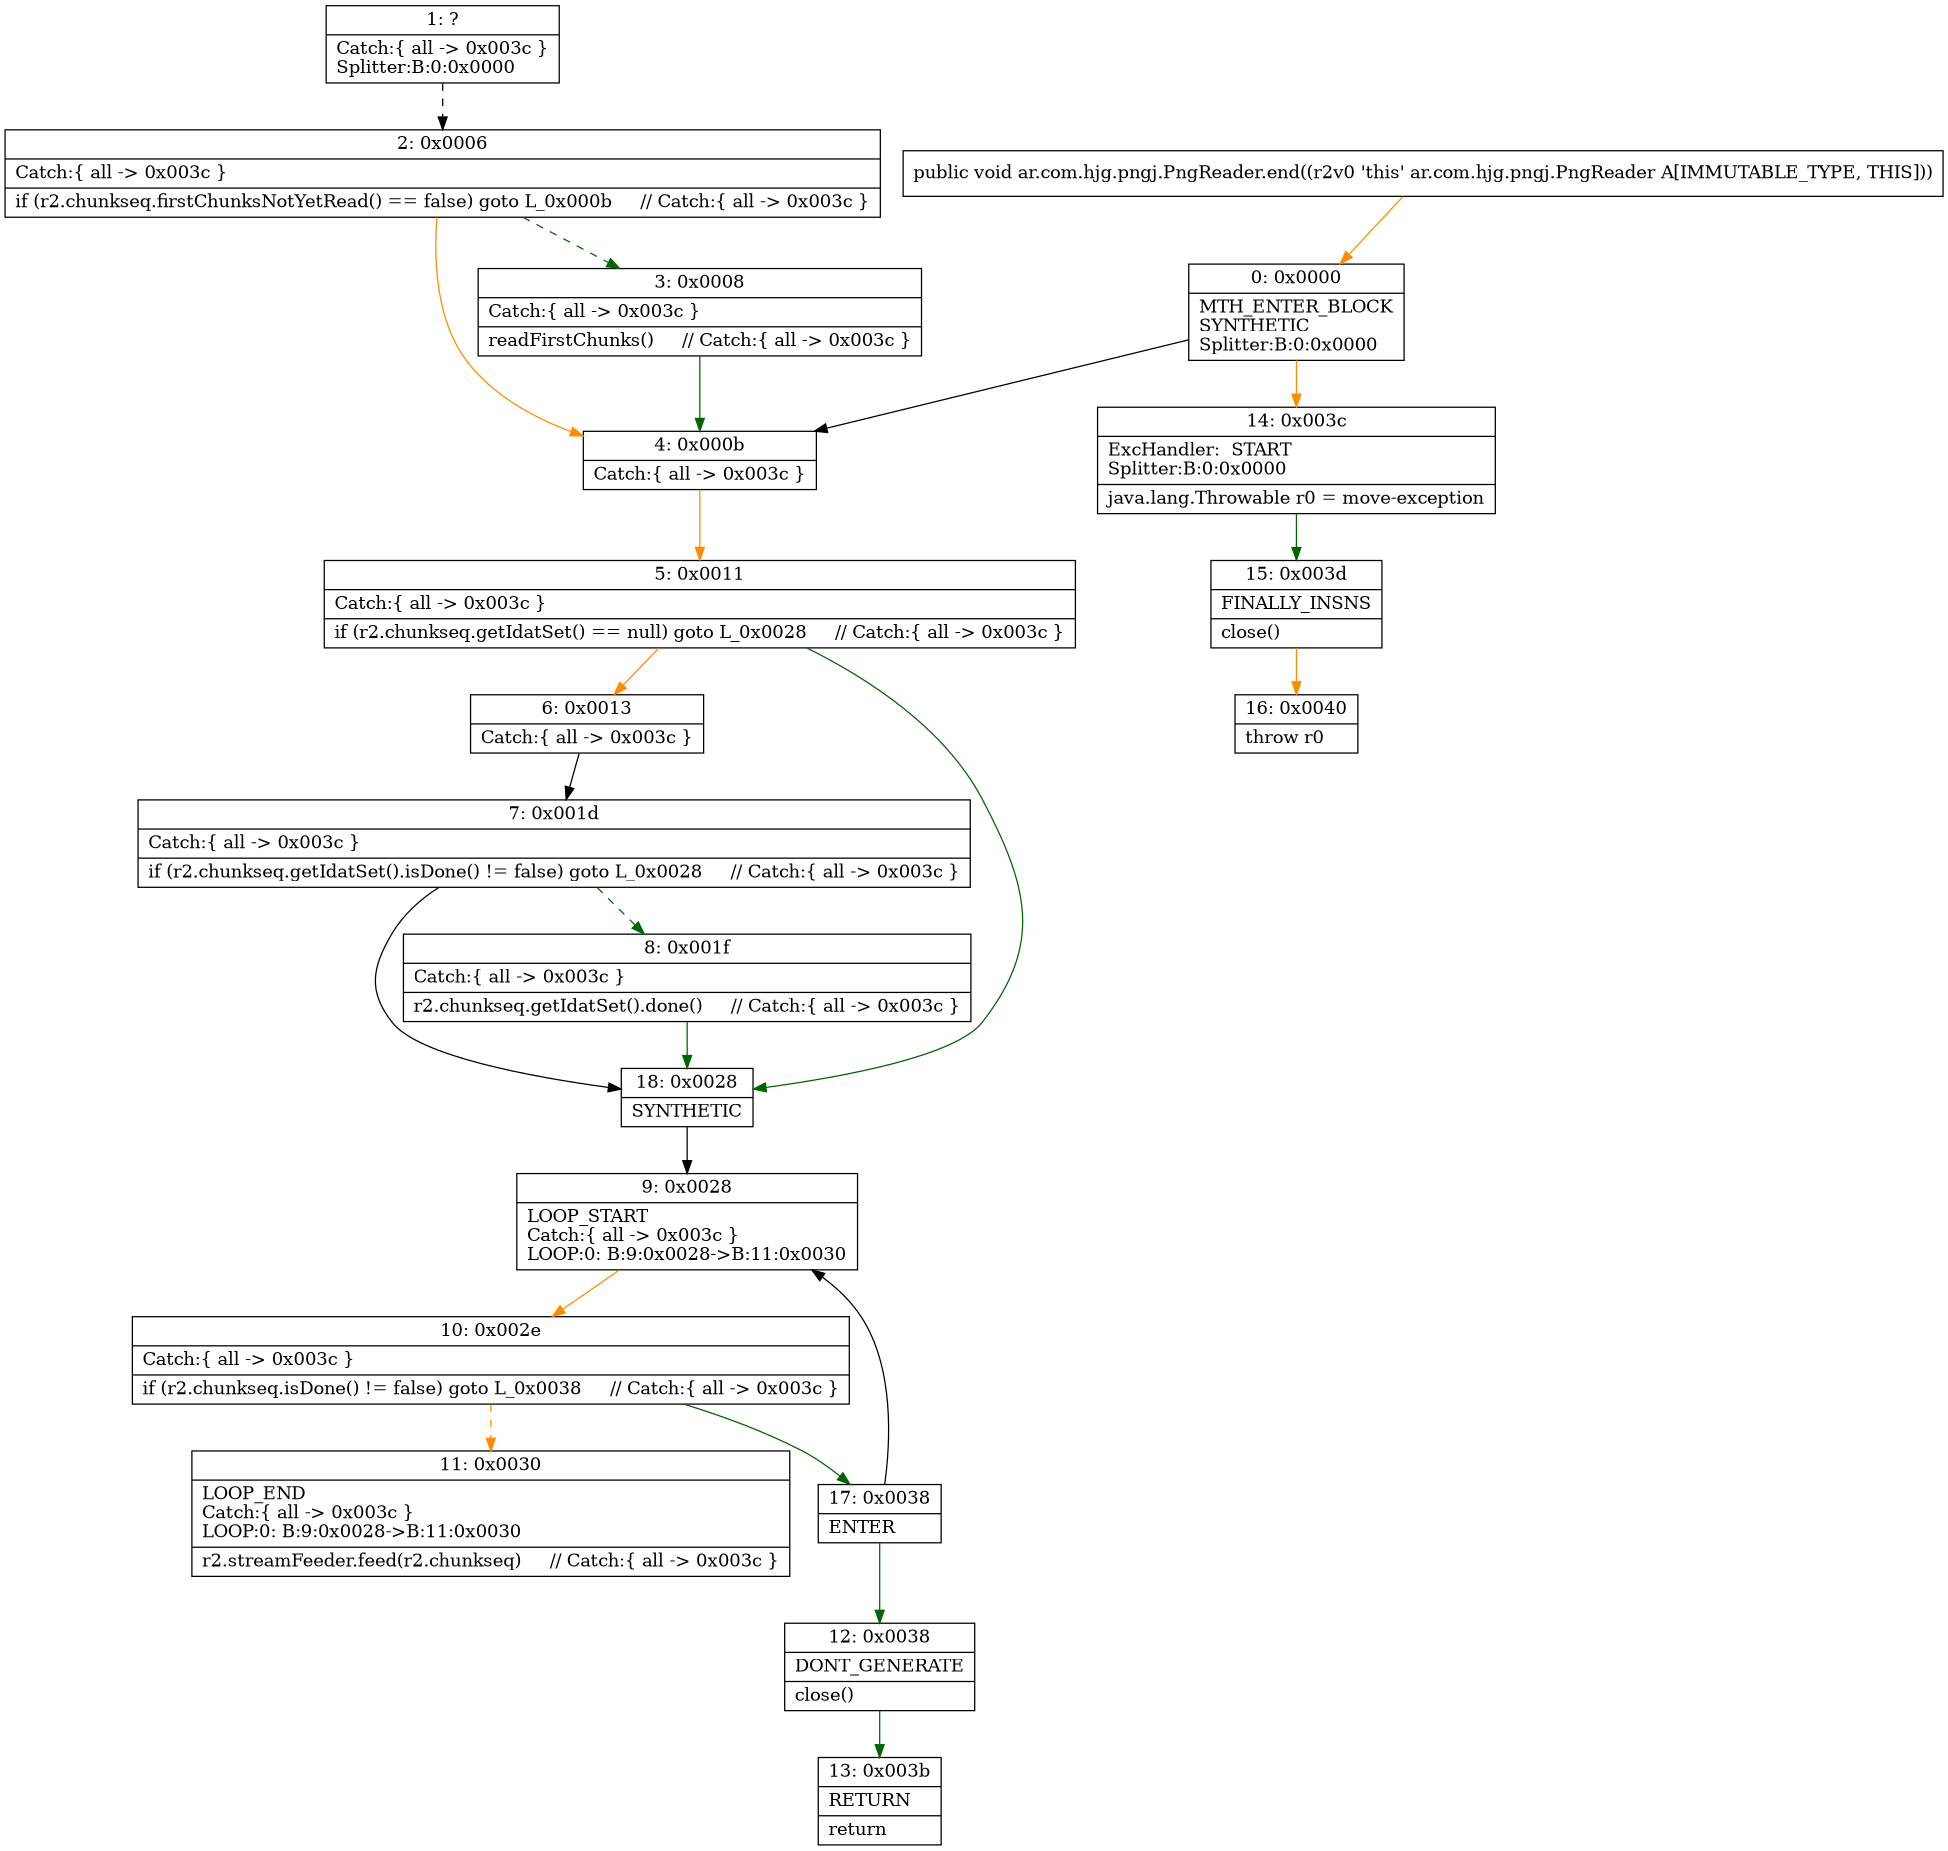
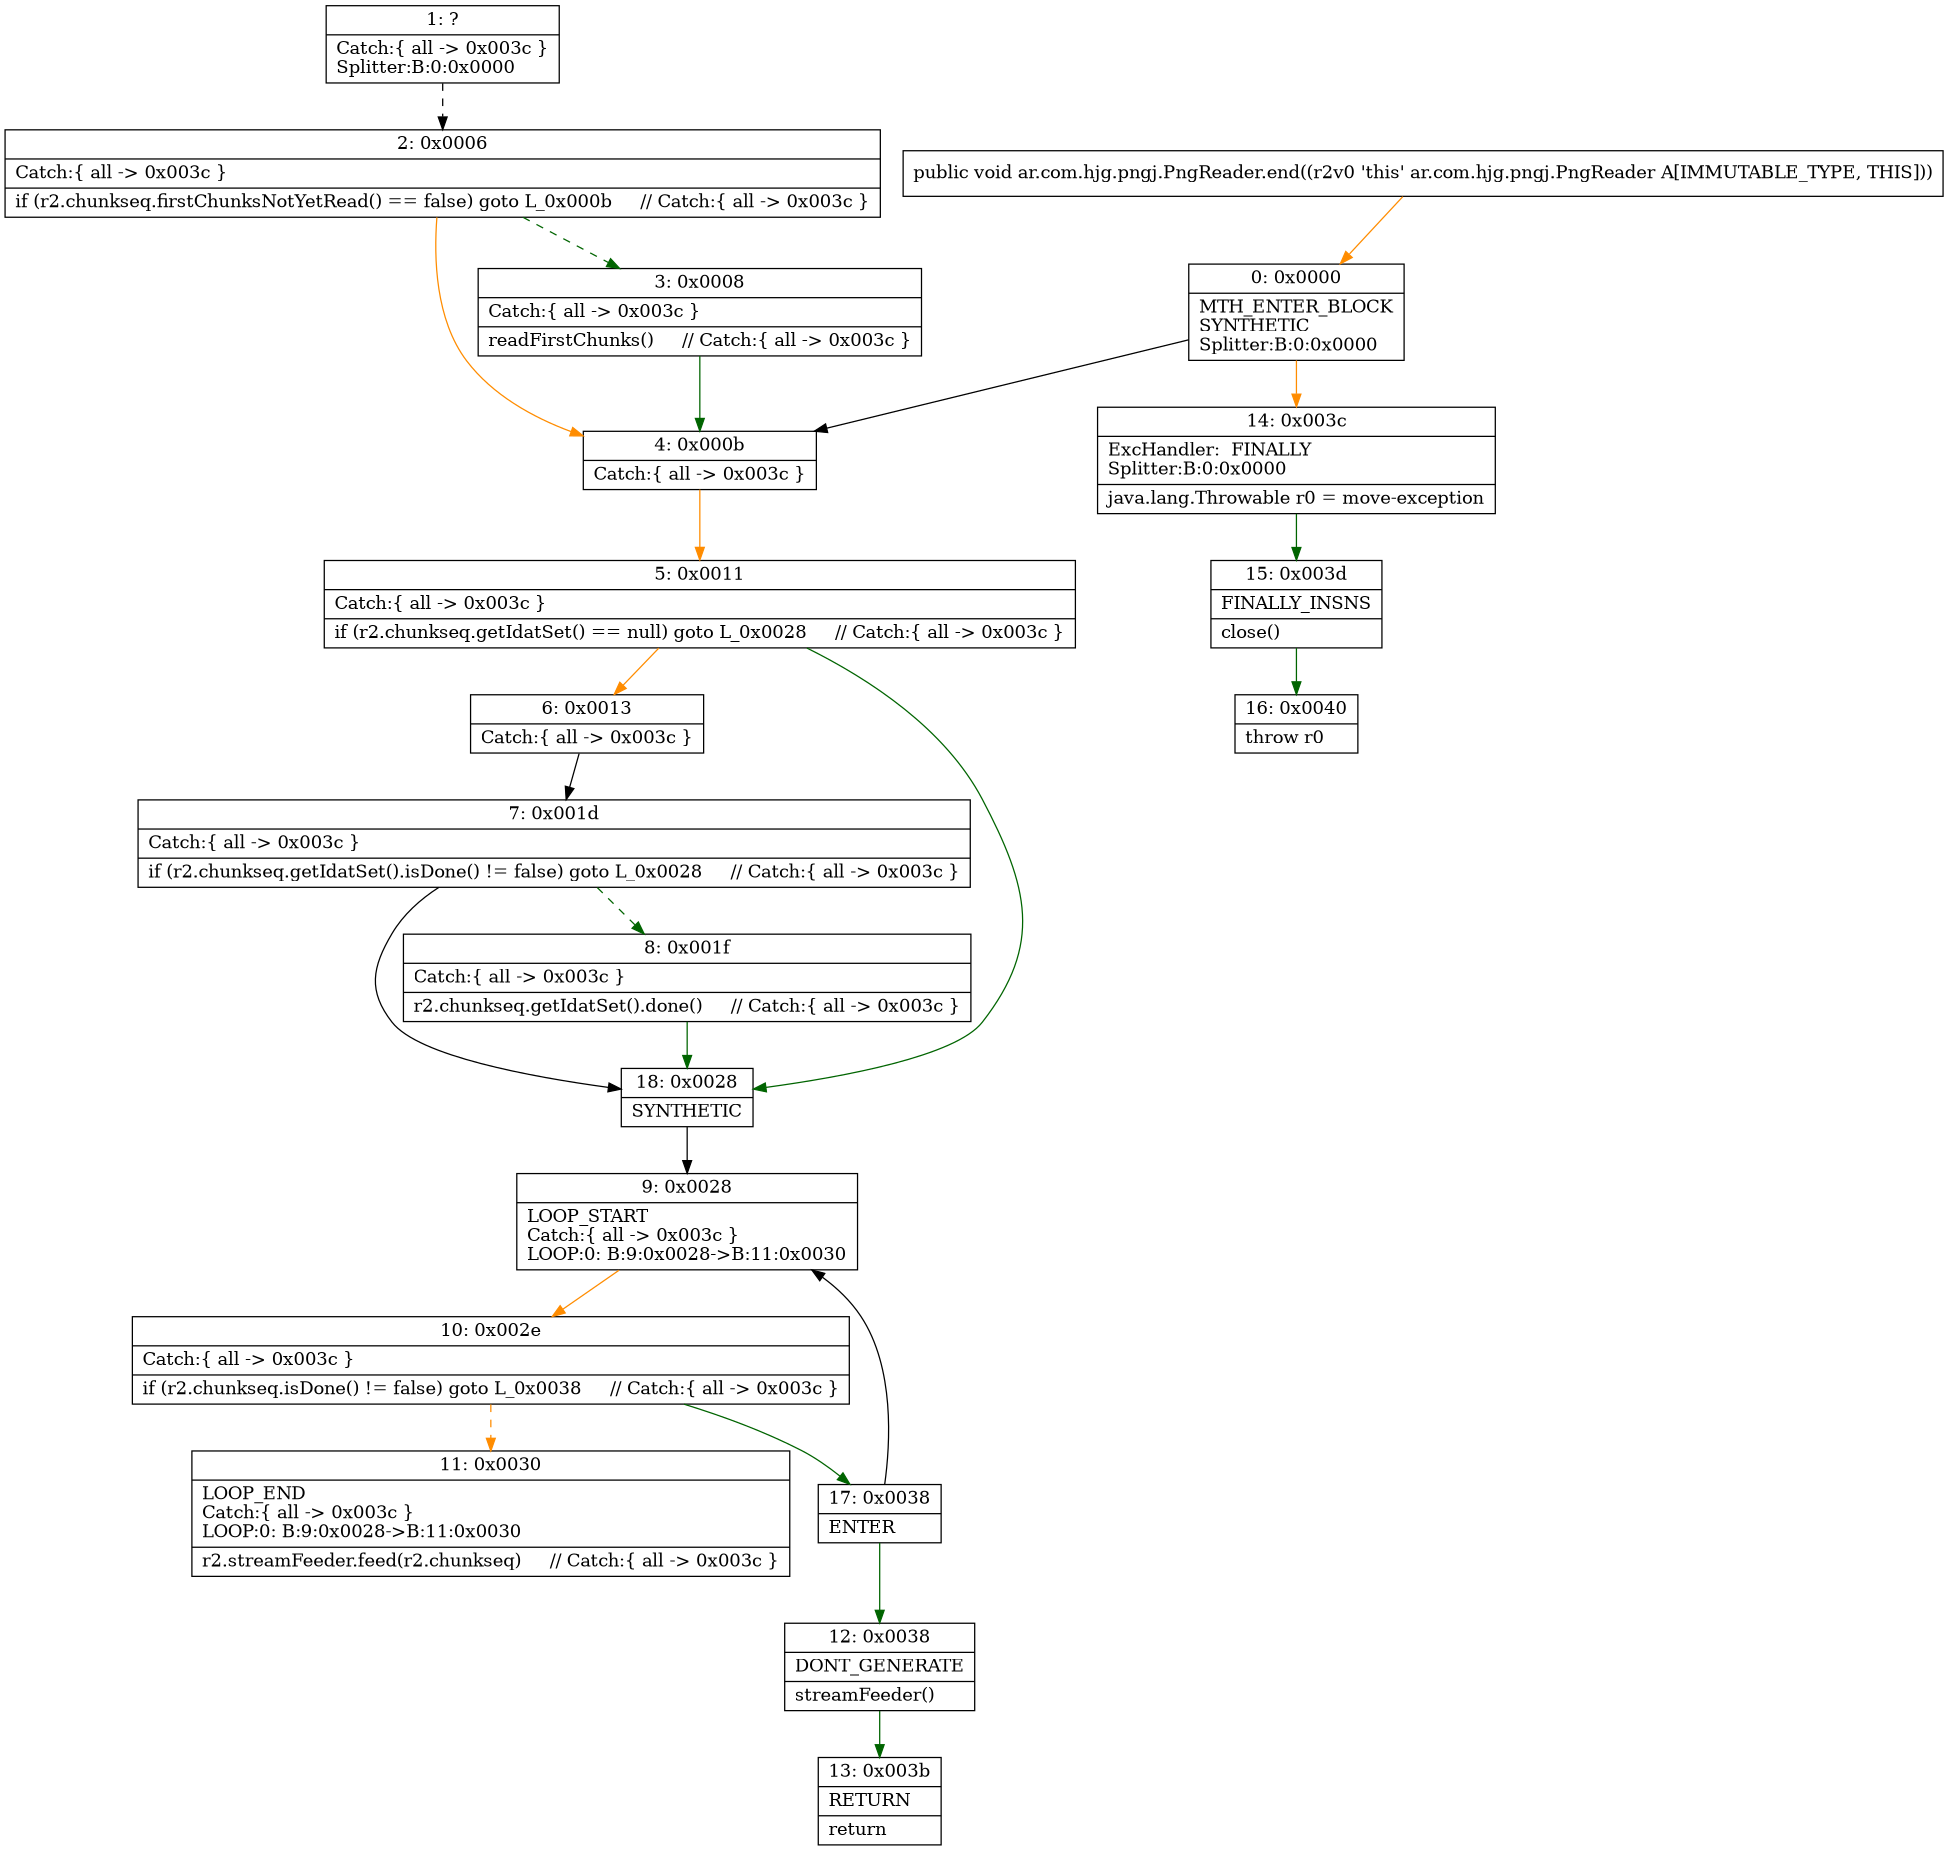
  digraph {
    node [shape=record]
    edge [color=darkgreen]
    n1 [label="{0\:\ 0x0000|MTH_ENTER_BLOCK\lSYNTHETIC\lSplitter:B:0:0x0000\l}"]
-   n2 [label="{14\:\ 0x003c|ExcHandler:  START\lSplitter:B:0:0x0000\l|java.lang.Throwable r0 = move\-exception\l}"]
+   n2 [label="{14\:\ 0x003c|ExcHandler:  FINALLY\lSplitter:B:0:0x0000\l|java.lang.Throwable r0 = move\-exception\l}"]
    n3 [label="{4\:\ 0x000b|Catch:\{ all \-\> 0x003c \}\l}"]
    n4 [label="{1\:\ ?|Catch:\{ all \-\> 0x003c \}\lSplitter:B:0:0x0000\l}"]
    n5 [label="{2\:\ 0x0006|Catch:\{ all \-\> 0x003c \}\l|if (r2.chunkseq.firstChunksNotYetRead() == false) goto L_0x000b     \/\/ Catch:\{ all \-\> 0x003c \}\l}"]
    n6 [label="{15\:\ 0x003d|FINALLY_INSNS\l|close()\l}"]
    n7 [label="{3\:\ 0x0008|Catch:\{ all \-\> 0x003c \}\l|readFirstChunks()     \/\/ Catch:\{ all \-\> 0x003c \}\l}"]
    n8 [label="{5\:\ 0x0011|Catch:\{ all \-\> 0x003c \}\l|if (r2.chunkseq.getIdatSet() == null) goto L_0x0028     \/\/ Catch:\{ all \-\> 0x003c \}\l}"]
    n9 [label="{6\:\ 0x0013|Catch:\{ all \-\> 0x003c \}\l}"]
    n10 [label="{18\:\ 0x0028|SYNTHETIC\l}"]
    n11 [label="{7\:\ 0x001d|Catch:\{ all \-\> 0x003c \}\l|if (r2.chunkseq.getIdatSet().isDone() != false) goto L_0x0028     \/\/ Catch:\{ all \-\> 0x003c \}\l}"]
    n12 [label="{9\:\ 0x0028|LOOP_START\lCatch:\{ all \-\> 0x003c \}\lLOOP:0: B:9:0x0028\-\>B:11:0x0030\l}"]
    n13 [label="{8\:\ 0x001f|Catch:\{ all \-\> 0x003c \}\l|r2.chunkseq.getIdatSet().done()     \/\/ Catch:\{ all \-\> 0x003c \}\l}"]
    n14 [label="{10\:\ 0x002e|Catch:\{ all \-\> 0x003c \}\l|if (r2.chunkseq.isDone() != false) goto L_0x0038     \/\/ Catch:\{ all \-\> 0x003c \}\l}"]
    n15 [label="{11\:\ 0x0030|LOOP_END\lCatch:\{ all \-\> 0x003c \}\lLOOP:0: B:9:0x0028\-\>B:11:0x0030\l|r2.streamFeeder.feed(r2.chunkseq)     \/\/ Catch:\{ all \-\> 0x003c \}\l}"]
    n16 [label="{17\:\ 0x0038|ENTER\l}"]
-   n17 [label="{12\:\ 0x0038|DONT_GENERATE\l|close()\l}"]
+   n17 [label="{12\:\ 0x0038|DONT_GENERATE\l|streamFeeder()\l}"]
    n18 [label="{13\:\ 0x003b|RETURN\l|return\l}"]
    n19 [label="{16\:\ 0x0040|throw r0\l}"]
    n20 [label="{public void ar.com.hjg.pngj.PngReader.end((r2v0 'this' ar.com.hjg.pngj.PngReader A[IMMUTABLE_TYPE, THIS])) }"]
    n1 -> n2 [color=darkorange]
    n1 -> n3 [color=black]
    n2 -> n6
    n3 -> n8 [color=darkorange]
    n4 -> n5 [color=black style=dashed]
    n5 -> n3 [color=darkorange]
    n5 -> n7 [style=dashed]
-   n6 -> n19 [color=darkorange]
+   n6 -> n19
    n7 -> n3
    n8 -> n9 [color=darkorange style=solid]
    n8 -> n10
    n9 -> n11 [color=black]
    n10 -> n12 [color=black]
    n11 -> n10 [color=black]
    n11 -> n13 [style=dashed]
    n12 -> n14 [color=darkorange]
    n13 -> n10
    n14 -> n15 [color=darkorange style=dashed]
    n14 -> n16
    n16 -> n12 [color=black]
    n16 -> n17
    n17 -> n18
    n20 -> n1 [color=darkorange]
  }
